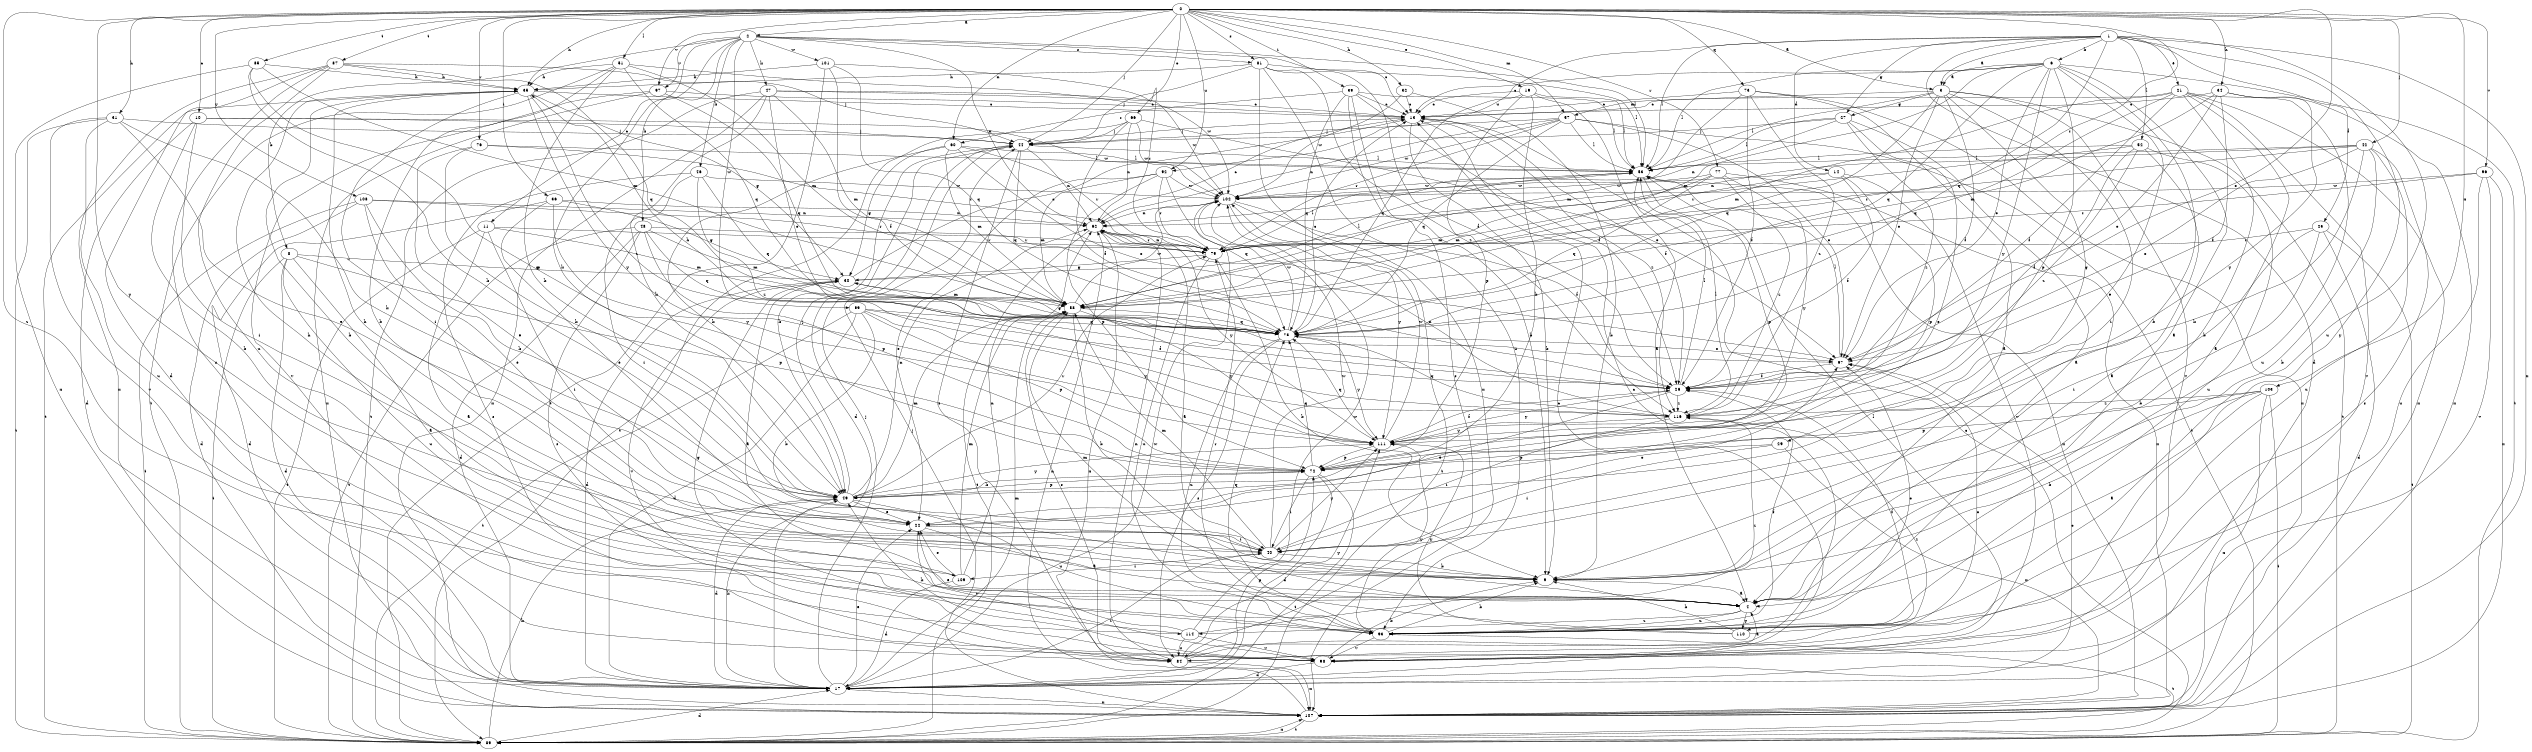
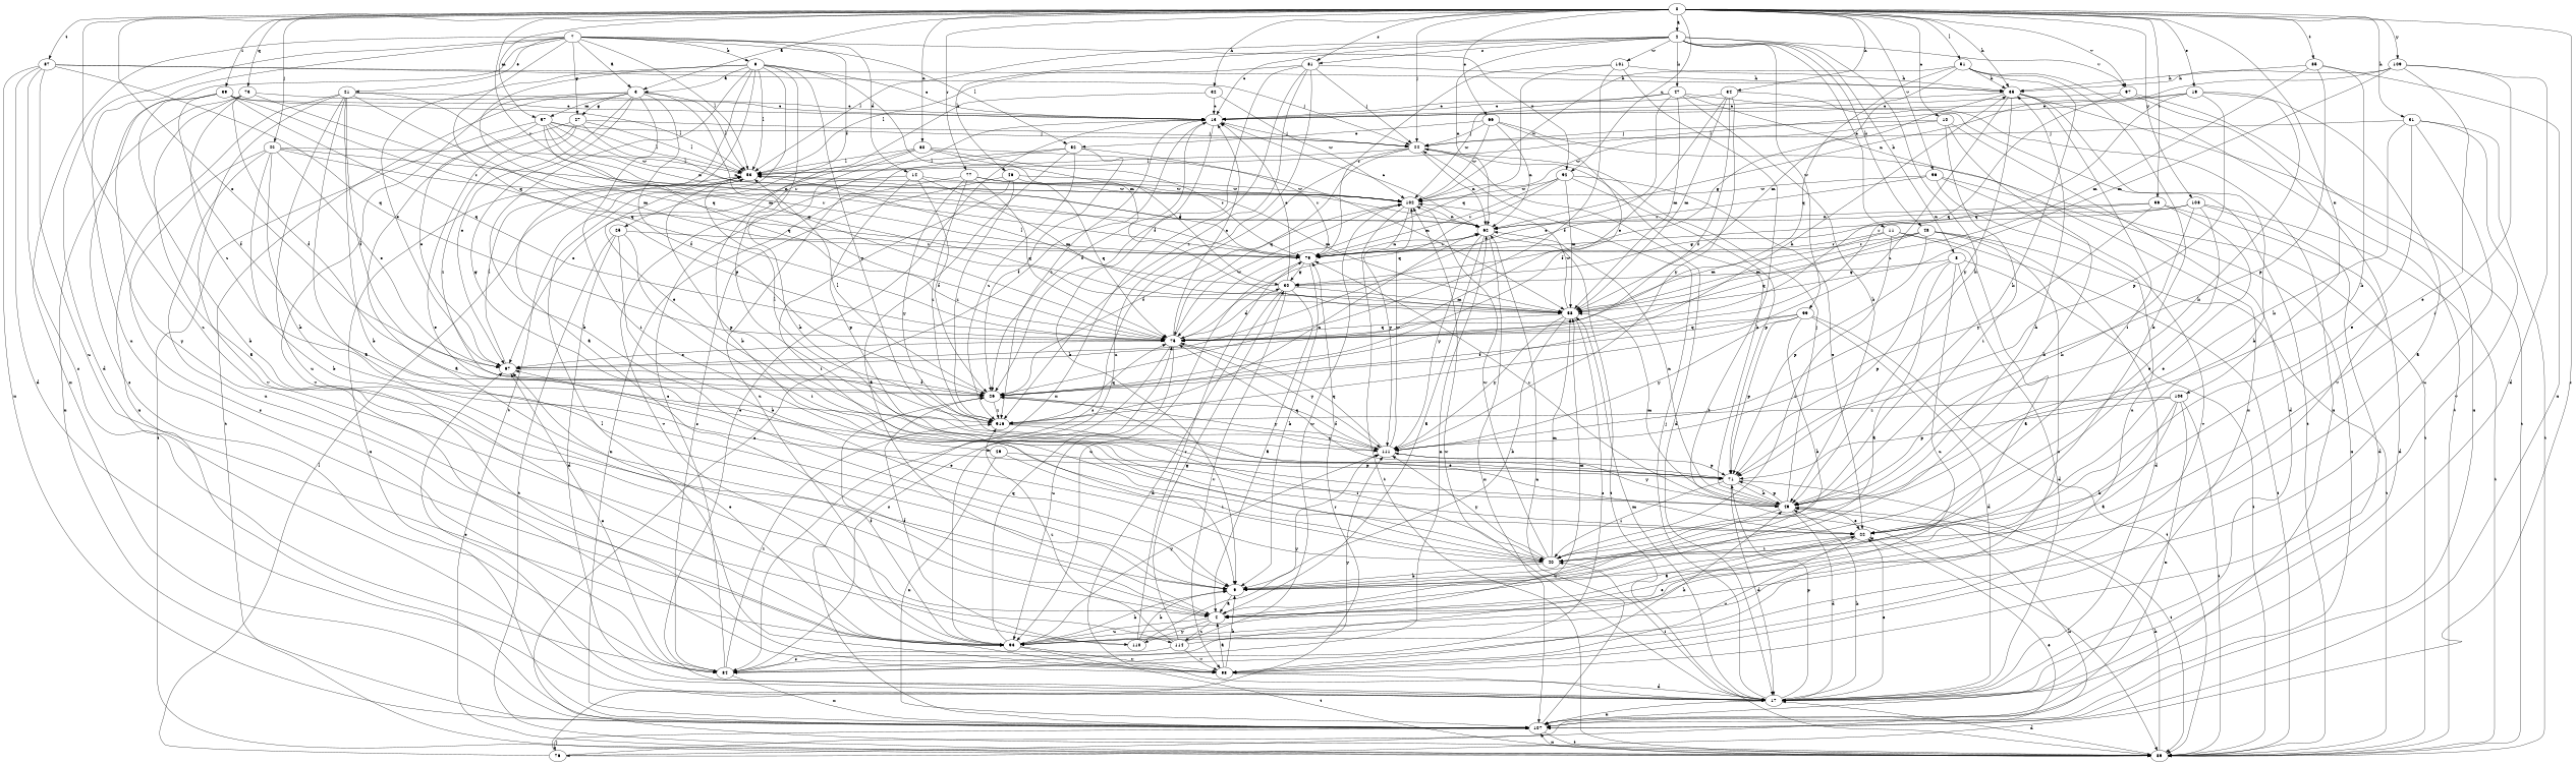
  strict digraph {
    0
    2
    3
    10
    19
    31
    32
    34
    35
    36
    39
    42
    44
    51
    57
    60
    66
    67
    73
    76
    77
    79
    81
    85
    87
    92
    96
    97
    103
    108
    109
    114
    53
    8
    11
    13
    46
    47
    48
    49
    62
    99
    101
    27
    75
    26
    29
    40
    89
    98
    17
    9
    102
    4
-   71 [label=72]
+   71
    93
    22
    107
    58
    111
    30
-   116
+   116 [label=916]
    84
-   1
+   1 [label=7]
    6
    14
    21
    25
    52
    110
    0 -> 2 [label=a]
    0 -> 3 [label=a]
    0 -> 10 [label=c]
    0 -> 19 [label=e]
    0 -> 31 [label=h]
    0 -> 32 [label=h]
    0 -> 34 [label=h]
    0 -> 35 [label=h]
    0 -> 36 [label=i]
    0 -> 39 [label=i]
    0 -> 42 [label=j]
    0 -> 44 [label=j]
    0 -> 51 [label=l]
    0 -> 57 [label=m]
    0 -> 60 [label=n]
    0 -> 66 [label=o]
    0 -> 67 [label=o]
    0 -> 73 [label=q]
    0 -> 76 [label=r]
    0 -> 77 [label=r]
    0 -> 79 [label=r]
    0 -> 81 [label=s]
    0 -> 85 [label=t]
    0 -> 87 [label=t]
    0 -> 92 [label=u]
    0 -> 96 [label=v]
    0 -> 97 [label=v]
    0 -> 103 [label=x]
    0 -> 108 [label=y]
    0 -> 109 [label=y]
    0 -> 114 [label=z]
    2 -> 81 [label=s]
    2 -> 97 [label=v]
    2 -> 53 [label=l]
    2 -> 8 [label=b]
    2 -> 11 [label=c]
    2 -> 13 [label=c]
    2 -> 46 [label=k]
    2 -> 47 [label=k]
    2 -> 48 [label=k]
    2 -> 49 [label=k]
    2 -> 62 [label=n]
    2 -> 99 [label=w]
    2 -> 101 [label=w]
    3 -> 57 [label=m]
    3 -> 67 [label=o]
    3 -> 53 [label=l]
    3 -> 27 [label=g]
    3 -> 75 [label=q]
    3 -> 26 [label=f]
    3 -> 29 [label=g]
    3 -> 40 [label=i]
    3 -> 89 [label=t]
    3 -> 98 [label=v]
    10 -> 44 [label=j]
    10 -> 40 [label=i]
    10 -> 17 [label=d]
    10 -> 9 [label=b]
    10 -> 102 [label=w]
    19 -> 53 [label=l]
    19 -> 13 [label=c]
    19 -> 49 [label=k]
    19 -> 75 [label=q]
    19 -> 4 [label=a]
    19 -> 71 [label=p]
    31 -> 44 [label=j]
    31 -> 49 [label=k]
    31 -> 89 [label=t]
    31 -> 98 [label=v]
    31 -> 93 [label=u]
    31 -> 22 [label=e]
    32 -> 13 [label=c]
    32 -> 9 [label=b]
    32 -> 102 [label=w]
    34 -> 67 [label=o]
    34 -> 13 [label=c]
    34 -> 26 [label=f]
    34 -> 107 [label=x]
    34 -> 58 [label=m]
    34 -> 111 [label=y]
    35 -> 13 [label=c]
    35 -> 40 [label=i]
    35 -> 89 [label=t]
    35 -> 9 [label=b]
    35 -> 111 [label=y]
    35 -> 30 [label=g]
    35 -> 116 [label=z]
    36 -> 62 [label=n]
    36 -> 17 [label=d]
    36 -> 22 [label=e]
    36 -> 111 [label=y]
    36 -> 30 [label=g]
-   39 -> 60 [label=r]
+   39 -> 79 [label=r]
    39 -> 53 [label=l]
    39 -> 13 [label=c]
    39 -> 75 [label=q]
    39 -> 26 [label=f]
    39 -> 9 [label=b]
    39 -> 84 [label=s]
    42 -> 67 [label=o]
    42 -> 79 [label=r]
    42 -> 53 [label=l]
    42 -> 49 [label=k]
    42 -> 62 [label=n]
    42 -> 9 [label=b]
    42 -> 93 [label=u]
    42 -> 84 [label=s]
    44 -> 53 [label=l]
    44 -> 49 [label=k]
    44 -> 62 [label=n]
    44 -> 75 [label=q]
    44 -> 17 [label=d]
    44 -> 84 [label=s]
    51 -> 35 [label=h]
    51 -> 49 [label=k]
    51 -> 75 [label=q]
    51 -> 89 [label=t]
    51 -> 9 [label=b]
    51 -> 102 [label=w]
    51 -> 58 [label=m]
    57 -> 44 [label=j]
    57 -> 67 [label=o]
    57 -> 79 [label=r]
    57 -> 53 [label=l]
    57 -> 62 [label=n]
    57 -> 75 [label=q]
    57 -> 89 [label=t]
    57 -> 102 [label=w]
    60 -> 67 [label=o]
    60 -> 79 [label=r]
    60 -> 53 [label=l]
    60 -> 49 [label=k]
    60 -> 58 [label=m]
    60 -> 30 [label=g]
    66 -> 44 [label=j]
-   66 -> 67 [label=o]
+   66 -> 52 [label=o]
    66 -> 62 [label=n]
    66 -> 26 [label=f]
    66 -> 89 [label=t]
    66 -> 102 [label=w]
    67 -> 53 [label=l]
    67 -> 26 [label=f]
    73 -> 13 [label=c]
    73 -> 26 [label=f]
    73 -> 4 [label=a]
    73 -> 107 [label=x]
    73 -> 58 [label=m]
    73 -> 116 [label=z]
    76 -> 79 [label=r]
    76 -> 53 [label=l]
    76 -> 49 [label=k]
    76 -> 22 [label=e]
    77 -> 75 [label=q]
    77 -> 102 [label=w]
    77 -> 107 [label=x]
    77 -> 58 [label=m]
    77 -> 111 [label=y]
    77 -> 116 [label=z]
    79 -> 53 [label=l]
    79 -> 62 [label=n]
    79 -> 9 [label=b]
    79 -> 93 [label=u]
    79 -> 30 [label=g]
    81 -> 35 [label=h]
    81 -> 44 [label=j]
    81 -> 53 [label=l]
    81 -> 26 [label=f]
    81 -> 93 [label=u]
    81 -> 107 [label=x]
    81 -> 116 [label=z]
    85 -> 35 [label=h]
    85 -> 49 [label=k]
    85 -> 71 [label=p]
    85 -> 107 [label=x]
    85 -> 58 [label=m]
    87 -> 35 [label=h]
    87 -> 44 [label=j]
    87 -> 75 [label=q]
    87 -> 17 [label=d]
    87 -> 93 [label=u]
    87 -> 107 [label=x]
    87 -> 84 [label=s]
    92 -> 79 [label=r]
    92 -> 75 [label=q]
    92 -> 102 [label=w]
    92 -> 71 [label=p]
    92 -> 22 [label=e]
    92 -> 58 [label=m]
    96 -> 79 [label=r]
    96 -> 98 [label=v]
    96 -> 102 [label=w]
    96 -> 93 [label=u]
    96 -> 107 [label=x]
    97 -> 13 [label=c]
    97 -> 75 [label=q]
    97 -> 98 [label=v]
    97 -> 107 [label=x]
    103 -> 89 [label=t]
    103 -> 9 [label=b]
    103 -> 4 [label=a]
    103 -> 71 [label=p]
    103 -> 107 [label=x]
    103 -> 116 [label=z]
    108 -> 79 [label=r]
    108 -> 49 [label=k]
    108 -> 62 [label=n]
    108 -> 89 [label=t]
    108 -> 17 [label=d]
    108 -> 22 [label=e]
    109 -> 35 [label=h]
    109 -> 62 [label=n]
-   40 -> 109 [label=i]
+   109 -> 40 [label=i]
    109 -> 17 [label=d]
    109 -> 22 [label=e]
    109 -> 58 [label=m]
    114 -> 98 [label=v]
    114 -> 102 [label=w]
    114 -> 22 [label=e]
    114 -> 30 [label=g]
    114 -> 116 [label=z]
    114 -> 84 [label=s]
    53 -> 102 [label=w]
    53 -> 71 [label=p]
    53 -> 107 [label=x]
    8 -> 89 [label=t]
    8 -> 17 [label=d]
    8 -> 4 [label=a]
    8 -> 71 [label=p]
    8 -> 93 [label=u]
    8 -> 30 [label=g]
    11 -> 79 [label=r]
    11 -> 40 [label=i]
    11 -> 89 [label=t]
    11 -> 4 [label=a]
    11 -> 58 [label=m]
    13 -> 44 [label=j]
    13 -> 26 [label=f]
    13 -> 9 [label=b]
    13 -> 116 [label=z]
    46 -> 75 [label=q]
    46 -> 40 [label=i]
    46 -> 102 [label=w]
    46 -> 116 [label=z]
    46 -> 84 [label=s]
    47 -> 67 [label=o]
    47 -> 13 [label=c]
    47 -> 49 [label=k]
    47 -> 89 [label=t]
    47 -> 102 [label=w]
    47 -> 107 [label=x]
    47 -> 58 [label=m]
    48 -> 79 [label=r]
    48 -> 75 [label=q]
    48 -> 89 [label=t]
    48 -> 17 [label=d]
    48 -> 71 [label=p]
    48 -> 58 [label=m]
    48 -> 84 [label=s]
    49 -> 44 [label=j]
    49 -> 79 [label=r]
    49 -> 62 [label=n]
    49 -> 17 [label=d]
    49 -> 71 [label=p]
    49 -> 93 [label=u]
    49 -> 22 [label=e]
    49 -> 58 [label=m]
    49 -> 111 [label=y]
    62 -> 79 [label=r]
    62 -> 13 [label=c]
    62 -> 89 [label=t]
    62 -> 4 [label=a]
    62 -> 107 [label=x]
    62 -> 111 [label=y]
    99 -> 75 [label=q]
    99 -> 26 [label=f]
    99 -> 89 [label=t]
    99 -> 17 [label=d]
    99 -> 9 [label=b]
    99 -> 71 [label=p]
    99 -> 111 [label=y]
    101 -> 35 [label=h]
    101 -> 79 [label=r]
    101 -> 75 [label=q]
    101 -> 26 [label=f]
    101 -> 89 [label=t]
    27 -> 44 [label=j]
    27 -> 53 [label=l]
    27 -> 62 [label=n]
    27 -> 4 [label=a]
    27 -> 22 [label=e]
    27 -> 116 [label=z]
    75 -> 67 [label=o]
    75 -> 13 [label=c]
    75 -> 102 [label=w]
    75 -> 93 [label=u]
    75 -> 111 [label=y]
-   75 -> 30 [label=g]
+   75 -> 30 [label=d]
    75 -> 84 [label=s]
    26 -> 35 [label=h]
    26 -> 53 [label=l]
    26 -> 22 [label=e]
    26 -> 111 [label=y]
    26 -> 116 [label=z]
    29 -> 40 [label=i]
    29 -> 71 [label=p]
    29 -> 107 [label=x]
    40 -> 35 [label=h]
    40 -> 67 [label=o]
    40 -> 9 [label=b]
    40 -> 102 [label=w]
    40 -> 58 [label=m]
    40 -> 111 [label=y]
    89 -> 13 [label=c]
    89 -> 49 [label=k]
    89 -> 17 [label=d]
    89 -> 107 [label=x]
    98 -> 53 [label=l]
    98 -> 49 [label=k]
    98 -> 17 [label=d]
    98 -> 9 [label=b]
    98 -> 4 [label=a]
    17 -> 44 [label=j]
    17 -> 67 [label=o]
    17 -> 13 [label=c]
    17 -> 49 [label=k]
    17 -> 40 [label=i]
    17 -> 102 [label=w]
    17 -> 71 [label=p]
    17 -> 22 [label=e]
    17 -> 107 [label=x]
    17 -> 58 [label=m]
    9 -> 4 [label=a]
    102 -> 62 [label=n]
    102 -> 26 [label=f]
    102 -> 89 [label=t]
    102 -> 111 [label=y]
    4 -> 114 [label=z]
    4 -> 93 [label=u]
    4 -> 58 [label=m]
    4 -> 110 [label=y]
    71 -> 49 [label=k]
    71 -> 75 [label=q]
    71 -> 40 [label=i]
    71 -> 89 [label=t]
    71 -> 17 [label=d]
    93 -> 67 [label=o]
    93 -> 75 [label=q]
    93 -> 26 [label=f]
    93 -> 89 [label=t]
    93 -> 98 [label=v]
    93 -> 9 [label=b]
    93 -> 111 [label=y]
    22 -> 40 [label=i]
    22 -> 98 [label=v]
    22 -> 4 [label=a]
-   107 -> 44 [label=j]
+   107 -> 76 [label=j]
    107 -> 62 [label=n]
    107 -> 89 [label=t]
    58 -> 75 [label=q]
    58 -> 9 [label=b]
    58 -> 102 [label=w]
    58 -> 111 [label=y]
    58 -> 84 [label=s]
    111 -> 75 [label=q]
    111 -> 26 [label=f]
    111 -> 102 [label=w]
    111 -> 71 [label=p]
    30 -> 53 [label=l]
    30 -> 13 [label=c]
    30 -> 98 [label=v]
    30 -> 17 [label=d]
    30 -> 4 [label=a]
    30 -> 58 [label=m]
    116 -> 53 [label=l]
    116 -> 62 [label=n]
    116 -> 75 [label=q]
    116 -> 40 [label=i]
    116 -> 111 [label=y]
    84 -> 67 [label=o]
    84 -> 13 [label=c]
    84 -> 62 [label=n]
    84 -> 107 [label=x]
    84 -> 111 [label=y]
    84 -> 116 [label=z]
    1 -> 3 [label=a]
    1 -> 92 [label=u]
    1 -> 53 [label=l]
    1 -> 27 [label=g]
    1 -> 75 [label=q]
    1 -> 17 [label=d]
    1 -> 93 [label=u]
    1 -> 107 [label=x]
    1 -> 6 [label=b]
    1 -> 14 [label=d]
    1 -> 21 [label=e]
    1 -> 25 [label=f]
    1 -> 52 [label=l]
    1 -> 110 [label=y]
    6 -> 3 [label=a]
    6 -> 67 [label=o]
    6 -> 53 [label=l]
    6 -> 13 [label=c]
    6 -> 75 [label=q]
    6 -> 89 [label=t]
    6 -> 9 [label=b]
    6 -> 4 [label=a]
    6 -> 71 [label=p]
    6 -> 22 [label=e]
    6 -> 58 [label=m]
    6 -> 111 [label=y]
    14 -> 26 [label=f]
    14 -> 98 [label=v]
    14 -> 102 [label=w]
    14 -> 71 [label=p]
    14 -> 58 [label=m]
    21 -> 13 [label=c]
    21 -> 75 [label=q]
    21 -> 26 [label=f]
    21 -> 98 [label=v]
    21 -> 9 [label=b]
    21 -> 4 [label=a]
    21 -> 93 [label=u]
    21 -> 107 [label=x]
    21 -> 58 [label=m]
    25 -> 79 [label=r]
    25 -> 40 [label=i]
    25 -> 89 [label=t]
    25 -> 17 [label=d]
    25 -> 9 [label=b]
    52 -> 79 [label=r]
    52 -> 53 [label=l]
    52 -> 26 [label=f]
    52 -> 4 [label=a]
    52 -> 93 [label=u]
    52 -> 116 [label=z]
    110 -> 79 [label=r]
    110 -> 26 [label=f]
    110 -> 9 [label=b]
    110 -> 111 [label=y]
  }
